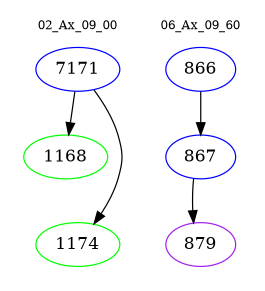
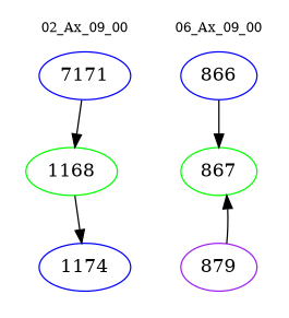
  digraph {
    node [color=blue]
    edge [color=black]
    n1 [label=7171]
    n2 [color=green label=1168]
-   n3 [color=green label=1174]
+   n3 [label=1174]
    n4 [label=866]
-   n5 [label=867]
+   n5 [color=green label=867]
    n6 [color=purple label=879]
    subgraph cluster_1 {
      color=white
      fontsize=10
      label="02_Ax_09_00"
      n1
      n2
      n3
    }
    subgraph cluster_2 {
      color=white
      fontsize=10
-     label="06_Ax_09_60"
+     label="06_Ax_09_00"
      n4
      n5
      n6
    }
    n1 -> n2
-   n1 -> n3
+   n2 -> n3
    n4 -> n5
-   n5 -> n6
+   n6 -> n5
  }
